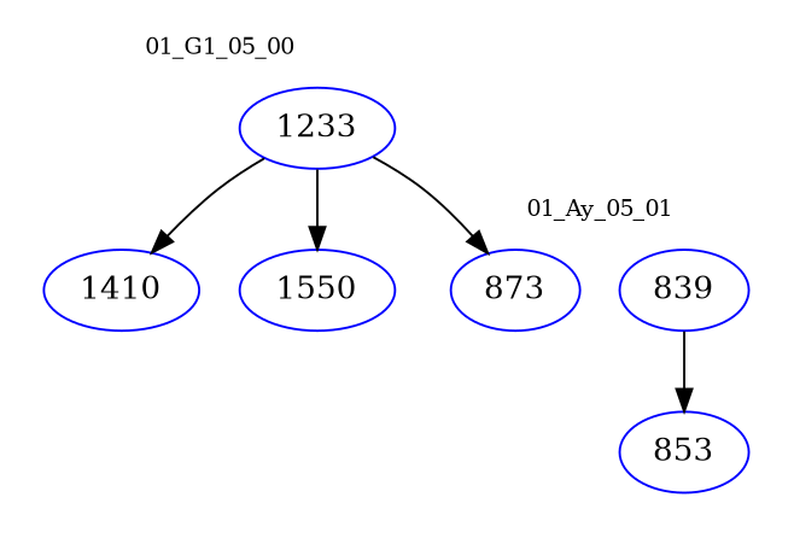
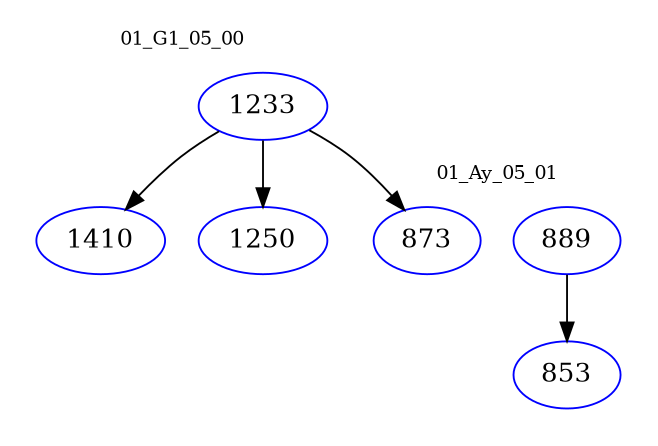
  digraph {
    fontname="DejaVu Serif"
    node [color=blue fontname="DejaVu Serif"]
    edge [color=black fontname="DejaVu Serif"]
-   n1 [label=839]
+   n1 [label=889]
    n2 [label=873]
    n3 [label=853]
    n4 [label=1233]
    n5 [label=1410]
-   n6 [label=1550]
+   n6 [label=1250]
    subgraph cluster_1 {
      color=white
      fontsize=10
      label="01_Ay_05_01"
      n1
      n2
      n3
    }
    subgraph cluster_2 {
      color=white
      fontsize=10
      label="01_G1_05_00"
      n4
      n5
      n6
    }
    n1 -> n3
    n4 -> n2
    n4 -> n5
    n4 -> n6
  }
